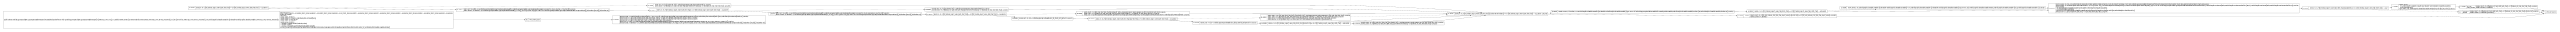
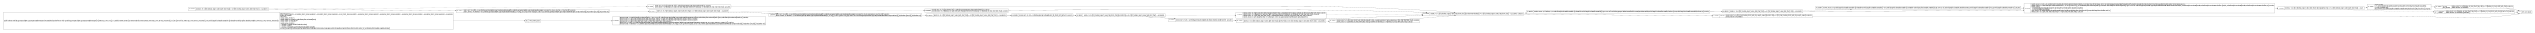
  digraph {
    fontname="Fira Sans"
    rankdir=LR
    node [fontname="Fira Sans" shape=record]
    edge [fontname="Fira Sans"]
    n1 [label="{29\:\ ?|MTH_ENTER_BLOCK\l}"]
    n2 [label="{31\:\ 0x0000|0x0000: INVOKE  (r0 I:android.graphics.PorterDuff$Mode) =  type: STATIC call: androidx.appcompat.widget.AppCompatDrawableManager.access$000():android.graphics.PorterDuff$Mode A[MD:():android.graphics.PorterDuff$Mode (m)] (LINE:402)\l0x0004: CONST  (r1 I:??[int, float, boolean, short, byte, char, OBJECT, ARRAY]) = (0 ??[int, float, boolean, short, byte, char, OBJECT, ARRAY])  (LINE:403)\l0x0005: CONST  (r2 I:??[int, float, boolean, short, byte, char, OBJECT, ARRAY]) = (0 ??[int, float, boolean, short, byte, char, OBJECT, ARRAY])  (LINE:404)\l0x0006: CONST  (r3 I:??[int, float, short, byte, char]) = (\-1 ??[int, float, short, byte, char])  (LINE:405)\l0x0007: IGET  (r4 I:int[]) = (r6 I:androidx.appcompat.widget.AppCompatDrawableManager$1) androidx.appcompat.widget.AppCompatDrawableManager.1.COLORFILTER_TINT_COLOR_CONTROL_NORMAL int[]  (LINE:407)\l0x0009: INVOKE  (r4 I:boolean) = (r6 I:androidx.appcompat.widget.AppCompatDrawableManager$1), (r4 I:int[]), (r8 I:int A[D('resId' int)]) type: DIRECT call: androidx.appcompat.widget.AppCompatDrawableManager.1.arrayContains(int[], int):boolean A[MD:(int[], int):boolean (m)]\l}"]
    n3 [label="{32\:\ 0x000d|0x000d: IF  (r4 I:??[int, boolean, OBJECT, ARRAY, byte, short, char]) == (0 ??[int, boolean, OBJECT, ARRAY, byte, short, char])  \-\> B:34:0x0013 \l}"]
    n4 [label="{33\:\ 0x000f|0x000f: SGET  (r2 I:int A[D('colorAttr' int)]) =  androidx.appcompat.R.attr.colorControlNormal int  (LINE:408)\l0x0011: CONST  (r1 I:??[boolean, int, float, short, byte, char] A[D('colorAttrSet' boolean)]) = (1 ??[boolean, int, float, short, byte, char])  (LINE:409)\l}"]
    n5 [label="{34\:\ 0x0013|0x0013: IGET  (r4 I:int[]) = (r6 I:androidx.appcompat.widget.AppCompatDrawableManager$1) androidx.appcompat.widget.AppCompatDrawableManager.1.COLORFILTER_COLOR_CONTROL_ACTIVATED int[]  (LINE:410)\l0x0015: INVOKE  (r4 I:boolean) = (r6 I:androidx.appcompat.widget.AppCompatDrawableManager$1), (r4 I:int[]), (r8 I:int A[D('resId' int)]) type: DIRECT call: androidx.appcompat.widget.AppCompatDrawableManager.1.arrayContains(int[], int):boolean A[MD:(int[], int):boolean (m)]\l}"]
    n6 [label="{46\:\ 0x0046|0x0046: IF  (r1 I:??[int, boolean, OBJECT, ARRAY, byte, short, char] A[D('colorAttrSet' boolean)]) == (0 ??[int, boolean, OBJECT, ARRAY, byte, short, char])  \-\> B:55:0x0065  (LINE:426)\l}"]
    n7 [label="{35\:\ 0x0019|0x0019: IF  (r4 I:??[int, boolean, OBJECT, ARRAY, byte, short, char]) == (0 ??[int, boolean, OBJECT, ARRAY, byte, short, char])  \-\> B:37:0x001f \l}"]
    n8 [label="{47\:\ 0x0048|0x0048: INVOKE  (r4 I:boolean) = (r9 I:android.graphics.drawable.Drawable A[D('drawable' android.graphics.drawable.Drawable)]) type: STATIC call: androidx.appcompat.widget.DrawableUtils.canSafelyMutateDrawable(android.graphics.drawable.Drawable):boolean A[MD:(android.graphics.drawable.Drawable):boolean (m)] (LINE:427)\l}"]
    n9 [label="{55\:\ 0x0065|RETURN\l|0x0065: CONST  (r4 I:??[int, float, boolean, short, byte, char, OBJECT, ARRAY] A[D('color' int)]) = (0 ??[int, float, boolean, short, byte, char, OBJECT, ARRAY])  (LINE:445)\l0x0066: RETURN  (r4 I:boolean) \l}"]
    n10 [label="{48\:\ 0x004c|0x004c: IF  (r4 I:??[int, boolean, OBJECT, ARRAY, byte, short, char]) == (0 ??[int, boolean, OBJECT, ARRAY, byte, short, char])  \-\> B:50:0x0052 \l}"]
    n11 [label="{30\:\ ?|MTH_EXIT_BLOCK\l}"]
    n12 [label="{49\:\ 0x004e|0x004e: INVOKE  (r9 I:android.graphics.drawable.Drawable A[D('drawable' android.graphics.drawable.Drawable)]) = (r9 I:android.graphics.drawable.Drawable A[D('drawable' android.graphics.drawable.Drawable)]) type: VIRTUAL call: android.graphics.drawable.Drawable.mutate():android.graphics.drawable.Drawable A[MD:():android.graphics.drawable.Drawable (c)] (LINE:428)\l}"]
    n13 [label="{50\:\ 0x0052|0x0052: INVOKE  (r4 I:int) = (r7 I:android.content.Context A[D('context' android.content.Context)]), (r2 I:int A[D('colorAttr' int)]) type: STATIC call: androidx.appcompat.widget.ThemeUtils.getThemeAttrColor(android.content.Context, int):int A[MD:(android.content.Context, int):int (m)] (LINE:431)\l0x0056: INVOKE  (r5 I:android.graphics.PorterDuffColorFilter) = (r4 I:int A[D('color' int)]), (r0 I:android.graphics.PorterDuff$Mode A[D('tintMode' android.graphics.PorterDuff$Mode)]) type: STATIC call: androidx.appcompat.widget.AppCompatDrawableManager.getPorterDuffColorFilter(int, android.graphics.PorterDuff$Mode):android.graphics.PorterDuffColorFilter A[MD:(int, android.graphics.PorterDuff$Mode):android.graphics.PorterDuffColorFilter (m)] (LINE:432)\l0x005a: INVOKE  \l  (r9 I:android.graphics.drawable.Drawable A[D('drawable' android.graphics.drawable.Drawable)])\l  (r5 I:android.graphics.ColorFilter)\l type: VIRTUAL call: android.graphics.drawable.Drawable.setColorFilter(android.graphics.ColorFilter):void A[MD:(android.graphics.ColorFilter):void (c)]\l0x005d: CONST  (r5 I:??[int, float, short, byte, char]) = (\-1 ??[int, float, short, byte, char])  (LINE:434)\l}"]
    n14 [label="{51\:\ 0x005e|0x005e: IF  (r3 I:??[int, boolean, OBJECT, ARRAY, byte, short, char] A[D('alpha' int)]) == (r5 I:??[int, boolean, OBJECT, ARRAY, byte, short, char])  \-\> B:57:? \l}"]
    n15 [label="{52\:\ 0x0060|0x0060: INVOKE  \l  (r9 I:android.graphics.drawable.Drawable A[D('drawable' android.graphics.drawable.Drawable)])\l  (r3 I:int A[D('alpha' int)])\l type: VIRTUAL call: android.graphics.drawable.Drawable.setAlpha(int):void A[MD:(int):void (c)] (LINE:435)\l}"]
    n16 [label="{57\:\ ?|SYNTHETIC\lRETURN\l|0x0063: CONST  (r5 I:??[boolean, int, float, short, byte, char]) = (1 ??[boolean, int, float, short, byte, char]) A[SYNTHETIC] (LINE:443)\l0x0064: RETURN  (r5 I:boolean) A[SYNTHETIC]\l}"]
    n17 [label="{53\:\ 0x0063|RETURN\lORIG_RETURN\l|0x0063: CONST  (r5 I:??[boolean, int, float, short, byte, char]) = (1 ??[boolean, int, float, short, byte, char])  (LINE:443)\l0x0064: RETURN  (r5 I:boolean) \l}"]
    n18 [label="{36\:\ 0x001b|0x001b: SGET  (r2 I:int A[D('colorAttr' int)]) =  androidx.appcompat.R.attr.colorControlActivated int  (LINE:411)\l0x001d: CONST  (r1 I:??[boolean, int, float, short, byte, char] A[D('colorAttrSet' boolean)]) = (1 ??[boolean, int, float, short, byte, char])  (LINE:412)\l}"]
    n19 [label="{37\:\ 0x001f|0x001f: IGET  (r4 I:int[]) = (r6 I:androidx.appcompat.widget.AppCompatDrawableManager$1) androidx.appcompat.widget.AppCompatDrawableManager.1.COLORFILTER_COLOR_BACKGROUND_MULTIPLY int[]  (LINE:413)\l0x0021: INVOKE  (r4 I:boolean) = (r6 I:androidx.appcompat.widget.AppCompatDrawableManager$1), (r4 I:int[]), (r8 I:int A[D('resId' int)]) type: DIRECT call: androidx.appcompat.widget.AppCompatDrawableManager.1.arrayContains(int[], int):boolean A[MD:(int[], int):boolean (m)]\l}"]
    n20 [label="{38\:\ 0x0025|0x0025: IF  (r4 I:??[int, boolean, OBJECT, ARRAY, byte, short, char]) == (0 ??[int, boolean, OBJECT, ARRAY, byte, short, char])  \-\> B:40:0x002e \l}"]
-   n21 [label="{39\:\ 0x0027|0x0027: CONST  (r2 I:??[int, float, short, byte, char] A[D('colorAttr' int)]) = (16842801(0x1010031, float:2.3693695E\-38) ??[int, float, short, byte, char])  (LINE:414)\l0x002a: CONST  (r1 I:??[boolean, int, float, short, byte, char] A[D('colorAttrSet' boolean)]) = (1 ??[boolean, int, float, short, byte, char])  (LINE:415)\l0x002b: SGET  (r0 I:android.graphics.PorterDuff$Mode A[D('tintMode' android.graphics.PorterDuff$Mode)]) =  android.graphics.PorterDuff.Mode.MULTIPLY android.graphics.PorterDuff$Mode  (LINE:416)\l}"]
    n22 [label="{40\:\ 0x002e|0x002e: SGET  (r4 I:int) =  androidx.appcompat.R.drawable.abc_list_divider_mtrl_alpha int  (LINE:417)\l}"]
    n23 [label="{41\:\ 0x0030|0x0030: IF  (r8 I:??[int, boolean, OBJECT, ARRAY, byte, short, char] A[D('resId' int)]) != (r4 I:??[int, boolean, OBJECT, ARRAY, byte, short, char])  \-\> B:43:0x003e \l}"]
    n24 [label="{42\:\ 0x0032|0x0032: CONST  (r2 I:??[int, float, short, byte, char] A[D('colorAttr' int)]) = (16842800(0x1010030, float:2.3693693E\-38) ??[int, float, short, byte, char])  (LINE:418)\l0x0035: CONST  (r1 I:??[boolean, int, float, short, byte, char] A[D('colorAttrSet' boolean)]) = (1 ??[boolean, int, float, short, byte, char])  (LINE:419)\l0x0036: CONST  (r4 I:??[int, float, short, byte, char]) = (1109603123(0x42233333, float:40.8) ??[int, float, short, byte, char])  (LINE:420)\l0x0039: INVOKE  (r3 I:int A[D('alpha' int)]) = (r4 I:float) type: STATIC call: java.lang.Math.round(float):int A[MD:(float):int (c)]\l}"]
    n25 [label="{43\:\ 0x003e|0x003e: SGET  (r4 I:int) =  androidx.appcompat.R.drawable.abc_dialog_material_background int  (LINE:421)\l}"]
    n26 [label="{44\:\ 0x0040|0x0040: IF  (r8 I:??[int, boolean, OBJECT, ARRAY, byte, short, char] A[D('resId' int)]) != (r4 I:??[int, boolean, OBJECT, ARRAY, byte, short, char])  \-\> B:46:0x0046 \l}"]
    n27 [label="{45\:\ 0x0042|0x0042: CONST  (r2 I:??[int, float, short, byte, char] A[D('colorAttr' int)]) = (16842801(0x1010031, float:2.3693695E\-38) ??[int, float, short, byte, char])  (LINE:422)\l0x0045: CONST  (r1 I:??[boolean, int, float, short, byte, char] A[D('colorAttrSet' boolean)]) = (1 ??[boolean, int, float, short, byte, char])  (LINE:423)\l}"]
    n28 [label="{public boolean androidx.appcompat.widget.AppCompatDrawableManager.1.tintDrawableUsingColorFilter((r6 'this' I:androidx.appcompat.widget.AppCompatDrawableManager$1 A[IMMUTABLE_TYPE, THIS]), (r7 I:android.content.Context A[D('context' android.content.Context), IMMUTABLE_TYPE, METHOD_ARGUMENT]), (r8 I:int A[D('resId' int), IMMUTABLE_TYPE, METHOD_ARGUMENT]), (r9 I:android.graphics.drawable.Drawable A[D('drawable' android.graphics.drawable.Drawable), IMMUTABLE_TYPE, METHOD_ARGUMENT]))  | USE_LINES_HINTS\lCROSS_EDGE: B:51:0x005e \-\> B:53:0x0063, CROSS_EDGE: B:48:0x004c \-\> B:50:0x0052, CROSS_EDGE: B:56:0x0066 \-\> B:30:?, CROSS_EDGE: B:36:0x001b \-\> B:46:0x0046, CROSS_EDGE: B:39:0x0027 \-\> B:46:0x0046, CROSS_EDGE: B:42:0x0032 \-\> B:46:0x0046, CROSS_EDGE: B:45:0x0042 \-\> B:46:0x0046, CROSS_EDGE: B:44:0x0040 \-\> B:46:0x0046\lINLINE_NOT_NEEDED\lDebug Info:\l  0x0056\-0x0065: r4 'color' I\l  0x0004\-0x0066: r0 'tintMode' Landroid\/graphics\/PorterDuff$Mode;\l  0x0005\-0x0066: r1 'colorAttrSet' Z\l  0x0006\-0x0066: r2 'colorAttr' I\l  0x0007\-0x0066: r3 'alpha' I\l  \-1 \-0x0066: r7 'context' Landroid\/content\/Context;\l  \-1 \-0x0066: r8 'resId' I\l  \-1 \-0x0066: r9 'drawable' Landroid\/graphics\/drawable\/Drawable;\lMETHOD_OVERRIDE: [androidx.appcompat.widget.ResourceManagerInternal.ResourceManagerHooks.tintDrawableUsingColorFilter(android.content.Context, int, android.graphics.drawable.Drawable):boolean]\l}"]
    n1 -> n2
    n3 -> n4 [style=dashed]
    n3 -> n5
    n4 -> n6
    n5 -> n7
    n6 -> n8 [style=dashed]
    n6 -> n9
    n7 -> n18 [style=dashed]
    n7 -> n19
    n8 -> n10
    n9 -> n11
    n10 -> n12 [style=dashed]
    n10 -> n13
    n12 -> n13
    n13 -> n14
    n14 -> n15 [style=dashed]
    n14 -> n16 [style=dashed]
    n15 -> n17
    n16 -> n11
    n17 -> n11
    n18 -> n6
    n19 -> n20
-   n20 -> n21 [style=dashed]
    n20 -> n22
-   n21 -> n6
    n22 -> n23
    n23 -> n24 [style=dashed]
    n23 -> n25
    n24 -> n6 [style=dashed]
    n25 -> n26
    n26 -> n6
    n26 -> n27 [style=dashed]
    n27 -> n6
    n28 -> n1
  }
